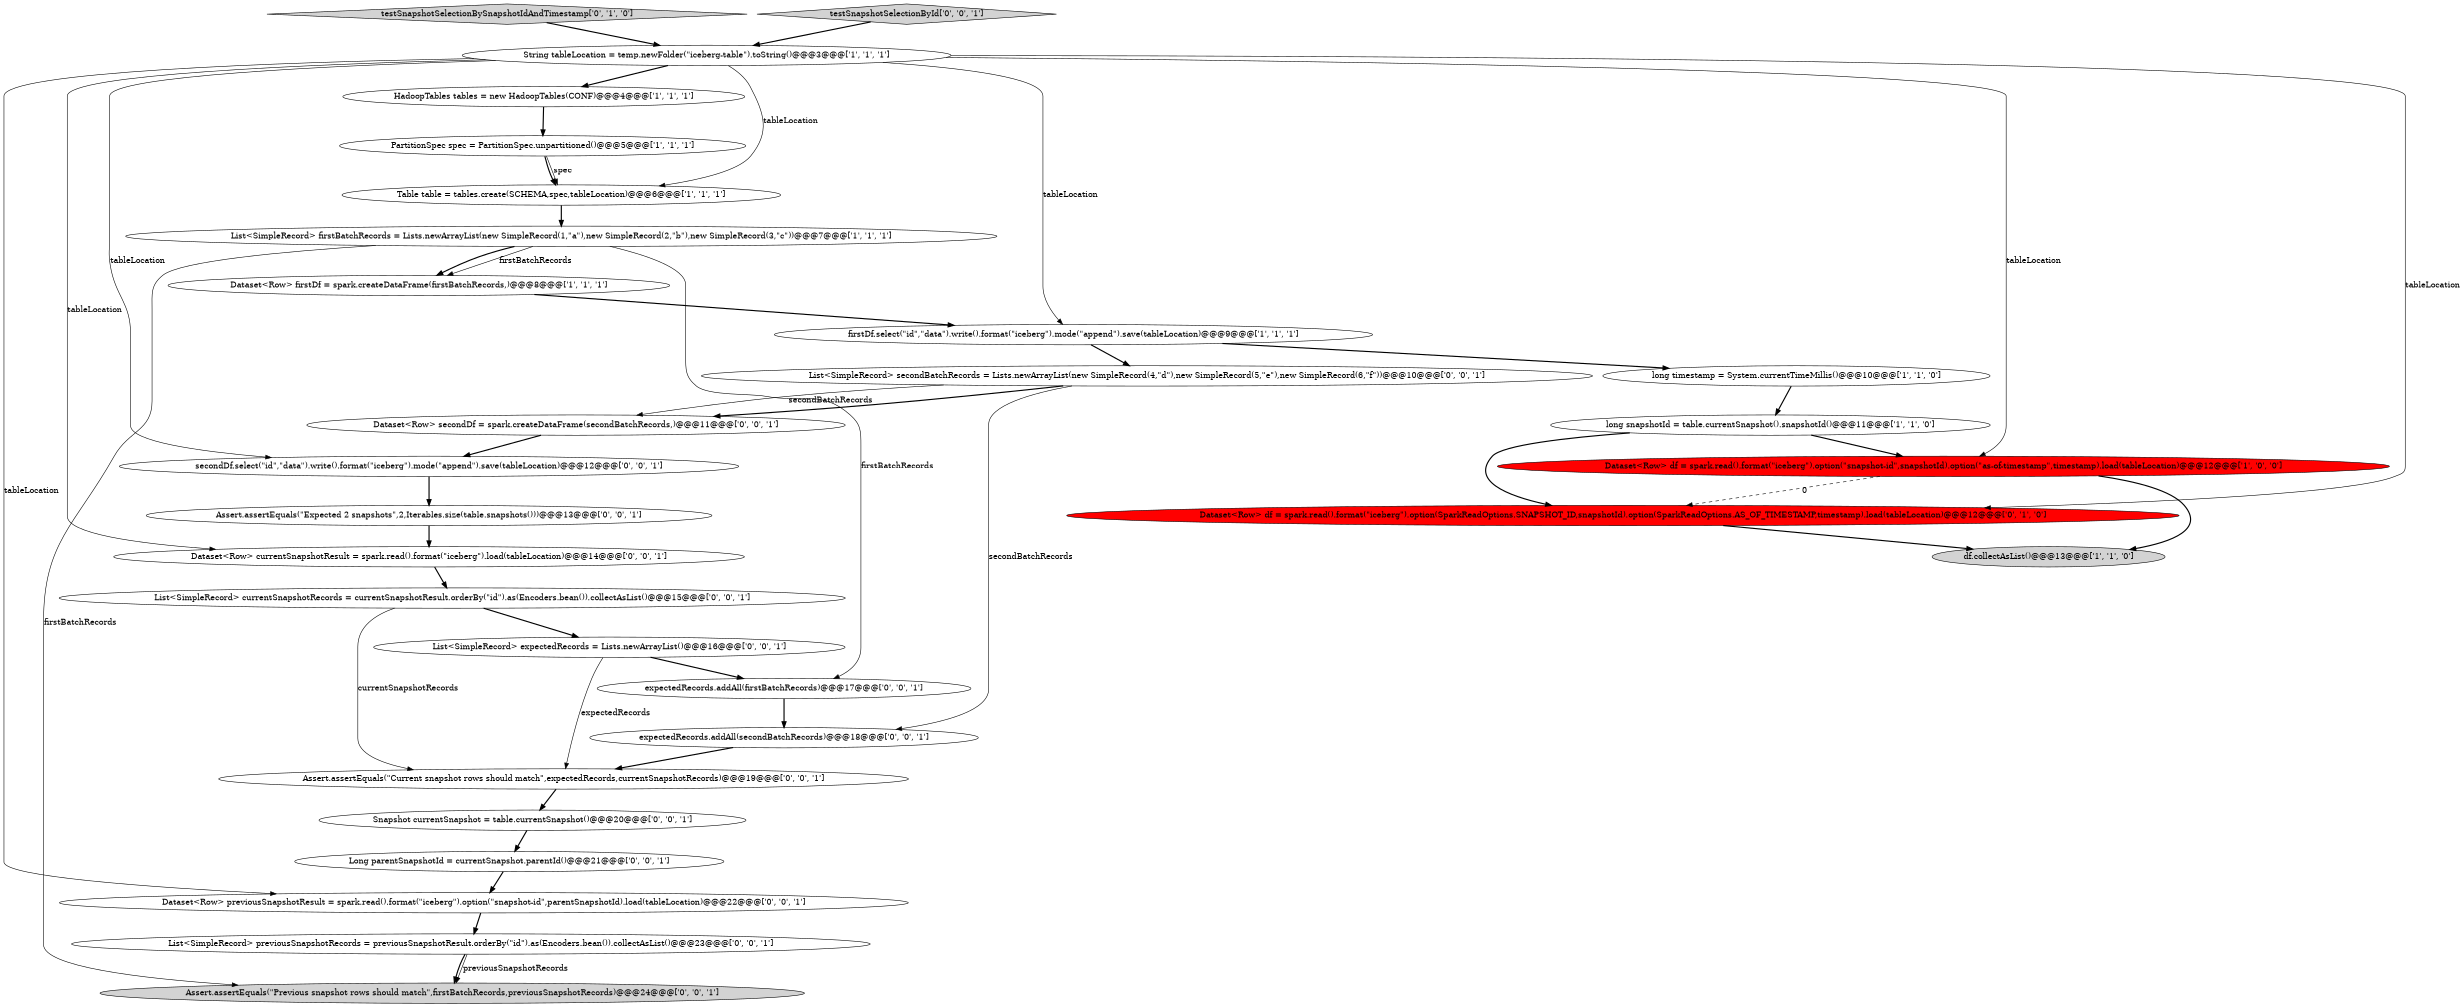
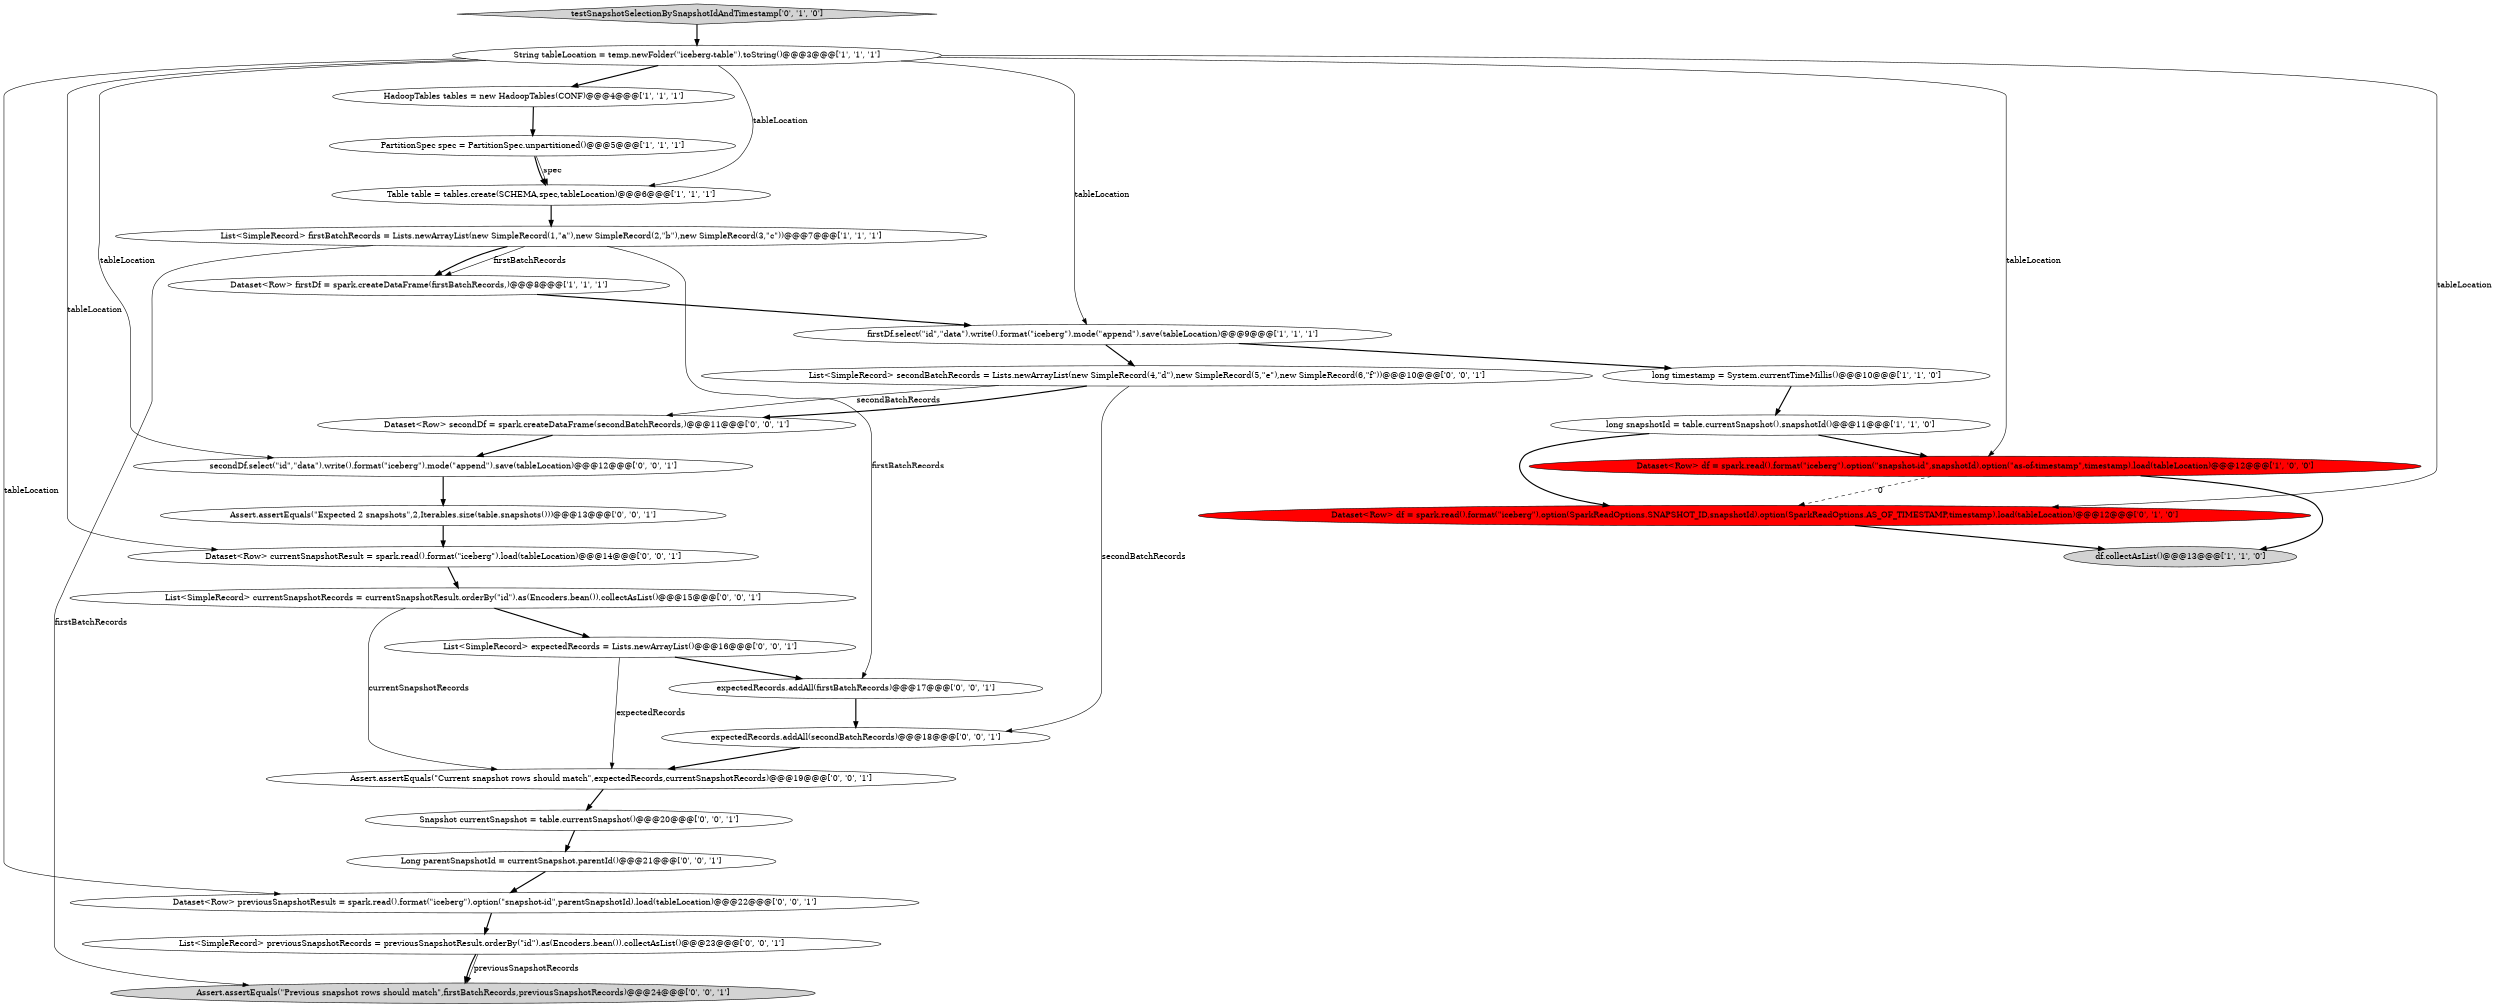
  digraph {
    node [fillcolor=white shape=ellipse style=filled]
    edge [style=bold]
    n1 [label="HadoopTables tables = new HadoopTables(CONF)@@@4@@@['1', '1', '1']"]
    n2 [label="PartitionSpec spec = PartitionSpec.unpartitioned()@@@5@@@['1', '1', '1']"]
    n3 [label="Table table = tables.create(SCHEMA,spec,tableLocation)@@@6@@@['1', '1', '1']"]
    n4 [fillcolor=red label="Dataset<Row> df = spark.read().format(\"iceberg\").option(SparkReadOptions.SNAPSHOT_ID,snapshotId).option(SparkReadOptions.AS_OF_TIMESTAMP,timestamp).load(tableLocation)@@@12@@@['0', '1', '0']"]
    n5 [fillcolor=lightgray label="df.collectAsList()@@@13@@@['1', '1', '0']"]
    n6 [label="expectedRecords.addAll(secondBatchRecords)@@@18@@@['0', '0', '1']"]
    n7 [label="Assert.assertEquals(\"Current snapshot rows should match\",expectedRecords,currentSnapshotRecords)@@@19@@@['0', '0', '1']"]
    n8 [label="Snapshot currentSnapshot = table.currentSnapshot()@@@20@@@['0', '0', '1']"]
    n9 [label="Assert.assertEquals(\"Expected 2 snapshots\",2,Iterables.size(table.snapshots()))@@@13@@@['0', '0', '1']"]
    n10 [label="Dataset<Row> currentSnapshotResult = spark.read().format(\"iceberg\").load(tableLocation)@@@14@@@['0', '0', '1']"]
    n11 [label="List<SimpleRecord> currentSnapshotRecords = currentSnapshotResult.orderBy(\"id\").as(Encoders.bean()).collectAsList()@@@15@@@['0', '0', '1']"]
    n12 [label="List<SimpleRecord> secondBatchRecords = Lists.newArrayList(new SimpleRecord(4,\"d\"),new SimpleRecord(5,\"e\"),new SimpleRecord(6,\"f\"))@@@10@@@['0', '0', '1']"]
    n13 [label="Dataset<Row> secondDf = spark.createDataFrame(secondBatchRecords,)@@@11@@@['0', '0', '1']"]
    n14 [label="secondDf.select(\"id\",\"data\").write().format(\"iceberg\").mode(\"append\").save(tableLocation)@@@12@@@['0', '0', '1']"]
    n15 [label="List<SimpleRecord> firstBatchRecords = Lists.newArrayList(new SimpleRecord(1,\"a\"),new SimpleRecord(2,\"b\"),new SimpleRecord(3,\"c\"))@@@7@@@['1', '1', '1']"]
    n16 [fillcolor=lightgray label="Assert.assertEquals(\"Previous snapshot rows should match\",firstBatchRecords,previousSnapshotRecords)@@@24@@@['0', '0', '1']"]
    n17 [label="Dataset<Row> firstDf = spark.createDataFrame(firstBatchRecords,)@@@8@@@['1', '1', '1']"]
    n18 [label="expectedRecords.addAll(firstBatchRecords)@@@17@@@['0', '0', '1']"]
    n19 [label="firstDf.select(\"id\",\"data\").write().format(\"iceberg\").mode(\"append\").save(tableLocation)@@@9@@@['1', '1', '1']"]
    n20 [label="Long parentSnapshotId = currentSnapshot.parentId()@@@21@@@['0', '0', '1']"]
    n21 [label="Dataset<Row> previousSnapshotResult = spark.read().format(\"iceberg\").option(\"snapshot-id\",parentSnapshotId).load(tableLocation)@@@22@@@['0', '0', '1']"]
    n22 [label="String tableLocation = temp.newFolder(\"iceberg-table\").toString()@@@3@@@['1', '1', '1']"]
    n23 [fillcolor=red label="Dataset<Row> df = spark.read().format(\"iceberg\").option(\"snapshot-id\",snapshotId).option(\"as-of-timestamp\",timestamp).load(tableLocation)@@@12@@@['1', '0', '0']"]
    n24 [label="long timestamp = System.currentTimeMillis()@@@10@@@['1', '1', '0']"]
    n25 [label="List<SimpleRecord> previousSnapshotRecords = previousSnapshotResult.orderBy(\"id\").as(Encoders.bean()).collectAsList()@@@23@@@['0', '0', '1']"]
    n26 [label="long snapshotId = table.currentSnapshot().snapshotId()@@@11@@@['1', '1', '0']"]
    n27 [label="List<SimpleRecord> expectedRecords = Lists.newArrayList()@@@16@@@['0', '0', '1']"]
    n28 [fillcolor=lightgray label="testSnapshotSelectionBySnapshotIdAndTimestamp['0', '1', '0']" shape=diamond]
-   n29 [fillcolor=lightgray label="testSnapshotSelectionById['0', '0', '1']" shape=diamond]
    n1 -> n2
    n2 -> n3 [label=spec style=solid]
    n2 -> n3
    n3 -> n15
    n4 -> n5
    n6 -> n7
    n7 -> n8
    n8 -> n20
    n9 -> n10
    n10 -> n11
    n11 -> n7 [label=currentSnapshotRecords style=solid]
    n11 -> n27
    n12 -> n6 [label=secondBatchRecords style=solid]
    n12 -> n13 [label=secondBatchRecords style=solid]
    n12 -> n13
    n13 -> n14
    n14 -> n9
    n15 -> n16 [label=firstBatchRecords style=solid]
    n15 -> n17 [label=firstBatchRecords style=solid]
    n15 -> n17
    n15 -> n18 [label=firstBatchRecords style=solid]
    n17 -> n19
    n18 -> n6
    n19 -> n12
    n19 -> n24
    n20 -> n21
    n21 -> n25
    n22 -> n1
    n22 -> n3 [label=tableLocation style=solid]
    n22 -> n4 [label=tableLocation style=solid]
    n22 -> n10 [label=tableLocation style=solid]
    n22 -> n14 [label=tableLocation style=solid]
    n22 -> n19 [label=tableLocation style=solid]
    n22 -> n21 [label=tableLocation style=solid]
    n22 -> n23 [label=tableLocation style=solid]
    n23 -> n4 [label=0 style=dashed]
    n23 -> n5
    n24 -> n26
    n25 -> n16 [label=previousSnapshotRecords style=solid]
    n25 -> n16
    n26 -> n4
    n26 -> n23
    n27 -> n7 [label=expectedRecords style=solid]
    n27 -> n18
    n28 -> n22
-   n29 -> n22
  }
